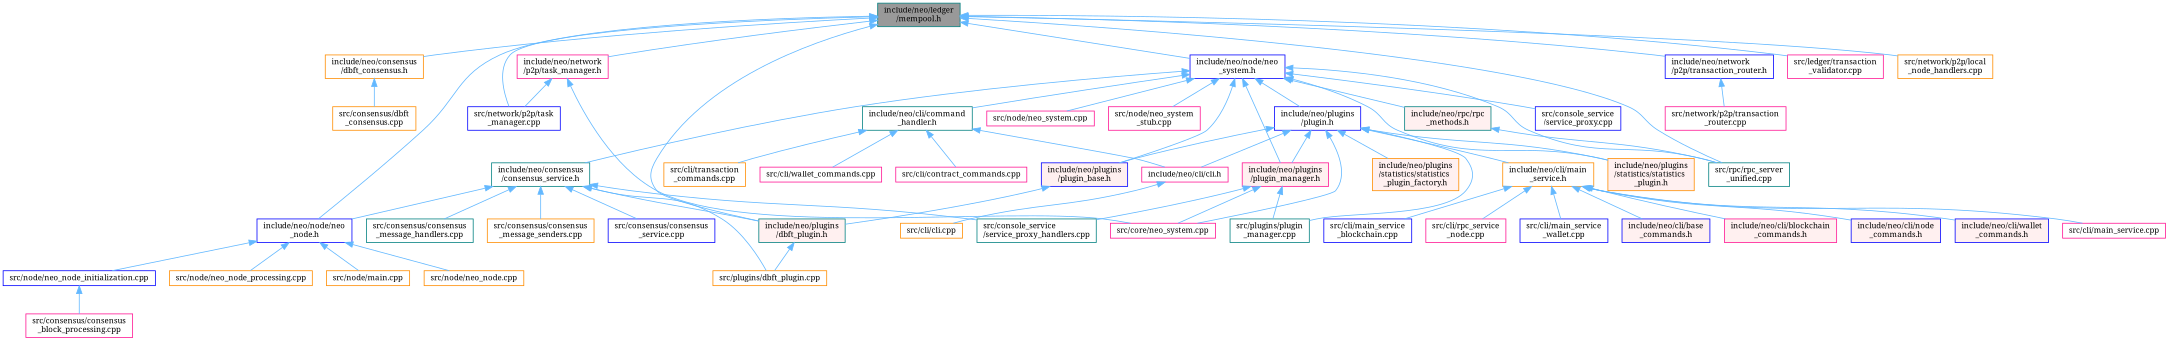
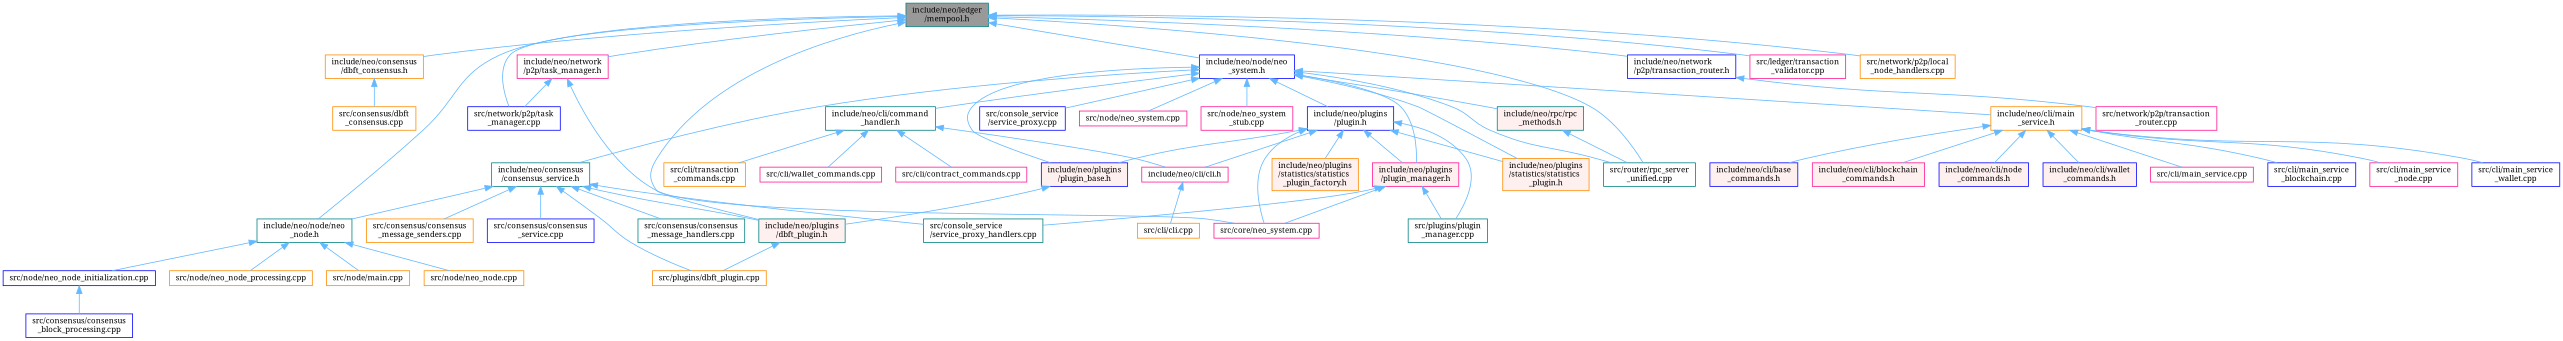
  digraph {
    fontname="Noto Serif"
    node [color=deeppink fillcolor=white fontname="Noto Serif" fontsize=10 shape=box style=filled]
    edge [color=steelblue1 dir=back fontname="Noto Serif" fontsize=10 labelfontname=Helvetica labelfontsize=10 style=solid]
    n1 [color=teal fillcolor=grey60 fontcolor=black height=0.2 label="include/neo/ledger\l/mempool.h" width=0.4]
    n2 [color=darkorange height=0.2 label="include/neo/consensus\l/dbft_consensus.h" width=0.4]
    n3 [height=0.2 label="include/neo/network\l/p2p/task_manager.h" width=0.4]
    n4 [color=blue height=0.2 label="src/network/p2p/task\l_manager.cpp" width=0.4]
    n5 [color=blue height=0.2 label="include/neo/network\l/p2p/transaction_router.h" width=0.4]
-   n6 [color=blue height=0.2 label="include/neo/node/neo\l_node.h" width=0.4]
+   n6 [color=teal height=0.2 label="include/neo/node/neo\l_node.h" width=0.4]
    n7 [color=blue height=0.2 label="include/neo/node/neo\l_system.h" width=0.4]
-   n8 [color=teal height=0.2 label="src/rpc/rpc_server\l_unified.cpp" width=0.4]
+   n8 [color=teal height=0.2 label="src/router/rpc_server\l_unified.cpp" width=0.4]
    n9 [height=0.2 label="src/ledger/transaction\l_validator.cpp" width=0.4]
    n10 [color=darkorange height=0.2 label="src/network/p2p/local\l_node_handlers.cpp" width=0.4]
    n11 [color=teal fillcolor="#FFF0F0" height=0.2 label="include/neo/plugins\l/dbft_plugin.h" width=0.4]
    n12 [color=darkorange height=0.2 label="src/consensus/dbft\l_consensus.cpp" width=0.4]
    n13 [height=0.2 label="src/core/neo_system.cpp" width=0.4]
    n14 [height=0.2 label="src/network/p2p/transaction\l_router.cpp" width=0.4]
    n15 [color=darkorange height=0.2 label="src/node/main.cpp" width=0.4]
    n16 [color=darkorange height=0.2 label="src/node/neo_node.cpp" width=0.4]
    n17 [color=blue height=0.2 label="src/node/neo_node_initialization.cpp" width=0.4]
    n18 [color=darkorange height=0.2 label="src/node/neo_node_processing.cpp" width=0.4]
    n19 [color=teal height=0.2 label="include/neo/cli/command\l_handler.h" width=0.4]
    n20 [color=darkorange height=0.2 label="include/neo/cli/main\l_service.h" width=0.4]
    n21 [color=teal height=0.2 label="include/neo/consensus\l/consensus_service.h" width=0.4]
    n22 [color=blue height=0.2 label="include/neo/plugins\l/plugin.h" width=0.4]
    n23 [color=blue fillcolor="#FFF0F0" height=0.2 label="include/neo/plugins\l/plugin_base.h" width=0.4]
    n24 [fillcolor="#FFF0F0" height=0.2 label="include/neo/plugins\l/plugin_manager.h" width=0.4]
    n25 [color=darkorange fillcolor="#FFF0F0" height=0.2 label="include/neo/plugins\l/statistics/statistics\l_plugin.h" width=0.4]
    n26 [color=teal fillcolor="#FFF0F0" height=0.2 label="include/neo/rpc/rpc\l_methods.h" width=0.4]
    n27 [color=blue height=0.2 label="src/console_service\l/service_proxy.cpp" width=0.4]
    n28 [height=0.2 label="src/node/neo_system.cpp" width=0.4]
    n29 [height=0.2 label="src/node/neo_system\l_stub.cpp" width=0.4]
-   n30 [height=0.2 label="src/consensus/consensus\l_block_processing.cpp" width=0.4]
+   n30 [color=blue height=0.2 label="src/consensus/consensus\l_block_processing.cpp" width=0.4]
    n31 [height=0.2 label="include/neo/cli/cli.h" width=0.4]
    n32 [color=darkorange height=0.2 label="src/cli/cli.cpp" width=0.4]
    n33 [height=0.2 label="src/cli/contract_commands.cpp" width=0.4]
    n34 [color=darkorange height=0.2 label="src/cli/transaction\l_commands.cpp" width=0.4]
    n35 [height=0.2 label="src/cli/wallet_commands.cpp" width=0.4]
    n36 [color=blue fillcolor="#FFF0F0" height=0.2 label="include/neo/cli/base\l_commands.h" width=0.4]
    n37 [fillcolor="#FFF0F0" height=0.2 label="include/neo/cli/blockchain\l_commands.h" width=0.4]
    n38 [color=blue fillcolor="#FFF0F0" height=0.2 label="include/neo/cli/node\l_commands.h" width=0.4]
    n39 [color=blue fillcolor="#FFF0F0" height=0.2 label="include/neo/cli/wallet\l_commands.h" width=0.4]
    n40 [height=0.2 label="src/cli/main_service.cpp" width=0.4]
    n41 [color=blue height=0.2 label="src/cli/main_service\l_blockchain.cpp" width=0.4]
-   n42 [height=0.2 label="src/cli/rpc_service\l_node.cpp" width=0.4]
+   n42 [height=0.2 label="src/cli/main_service\l_node.cpp" width=0.4]
    n43 [color=blue height=0.2 label="src/cli/main_service\l_wallet.cpp" width=0.4]
    n44 [color=darkorange height=0.2 label="src/plugins/dbft_plugin.cpp" width=0.4]
    n45 [color=teal height=0.2 label="src/consensus/consensus\l_message_handlers.cpp" width=0.4]
    n46 [color=darkorange height=0.2 label="src/consensus/consensus\l_message_senders.cpp" width=0.4]
    n47 [color=blue height=0.2 label="src/consensus/consensus\l_service.cpp" width=0.4]
    n48 [color=teal height=0.2 label="src/console_service\l/service_proxy_handlers.cpp" width=0.4]
    n49 [color=teal height=0.2 label="src/plugins/plugin\l_manager.cpp" width=0.4]
    n50 [color=darkorange fillcolor="#FFF0F0" height=0.2 label="include/neo/plugins\l/statistics/statistics\l_plugin_factory.h" width=0.4]
    n1 -> n2
    n1 -> n3
    n1 -> n4
    n1 -> n5
    n1 -> n6
    n1 -> n7
    n1 -> n8
    n1 -> n9
    n1 -> n10
    n1 -> n11
    n2 -> n12
    n3 -> n4
    n3 -> n13
    n5 -> n14
    n6 -> n15
    n6 -> n16
    n6 -> n17
    n6 -> n18
    n7 -> n8
    n7 -> n19
-   n22 -> n20
+   n7 -> n20
    n7 -> n21
    n7 -> n22
    n7 -> n23
    n7 -> n24
    n7 -> n25
    n7 -> n26
    n7 -> n27
    n7 -> n28
    n7 -> n29
    n11 -> n44
    n17 -> n30
    n19 -> n31
    n19 -> n33
    n19 -> n34
    n19 -> n35
    n20 -> n36
    n20 -> n37
    n20 -> n38
    n20 -> n39
    n20 -> n40
    n20 -> n41
    n20 -> n42
    n20 -> n43
    n21 -> n6
    n21 -> n11
    n21 -> n44
    n21 -> n45
    n21 -> n46
    n21 -> n47
    n21 -> n48
    n22 -> n13
    n22 -> n23
    n22 -> n24
    n22 -> n25
    n22 -> n31
    n22 -> n49
    n22 -> n50
    n23 -> n11
    n24 -> n13
    n24 -> n48
    n24 -> n49
    n26 -> n8
    n31 -> n32
  }
